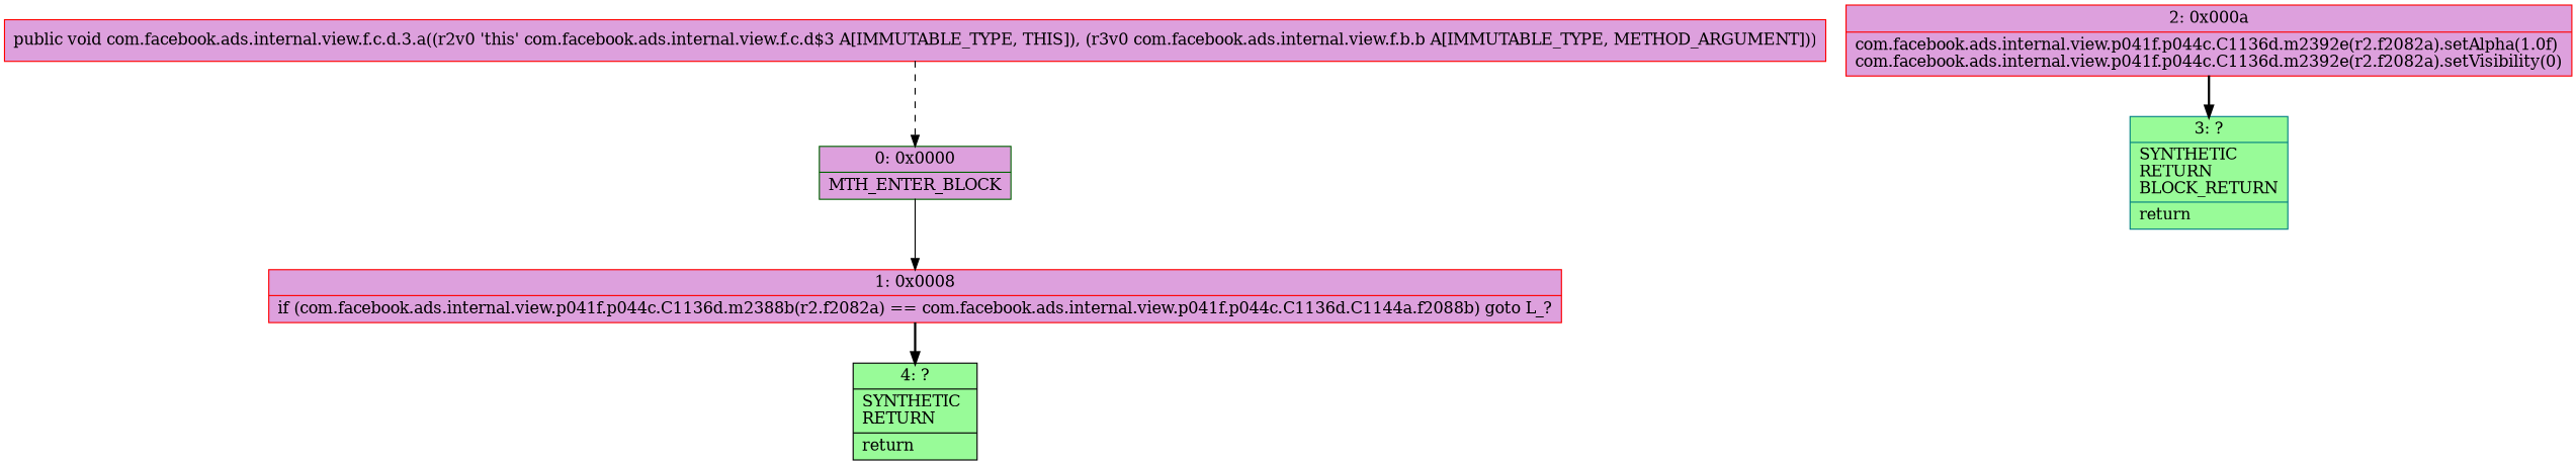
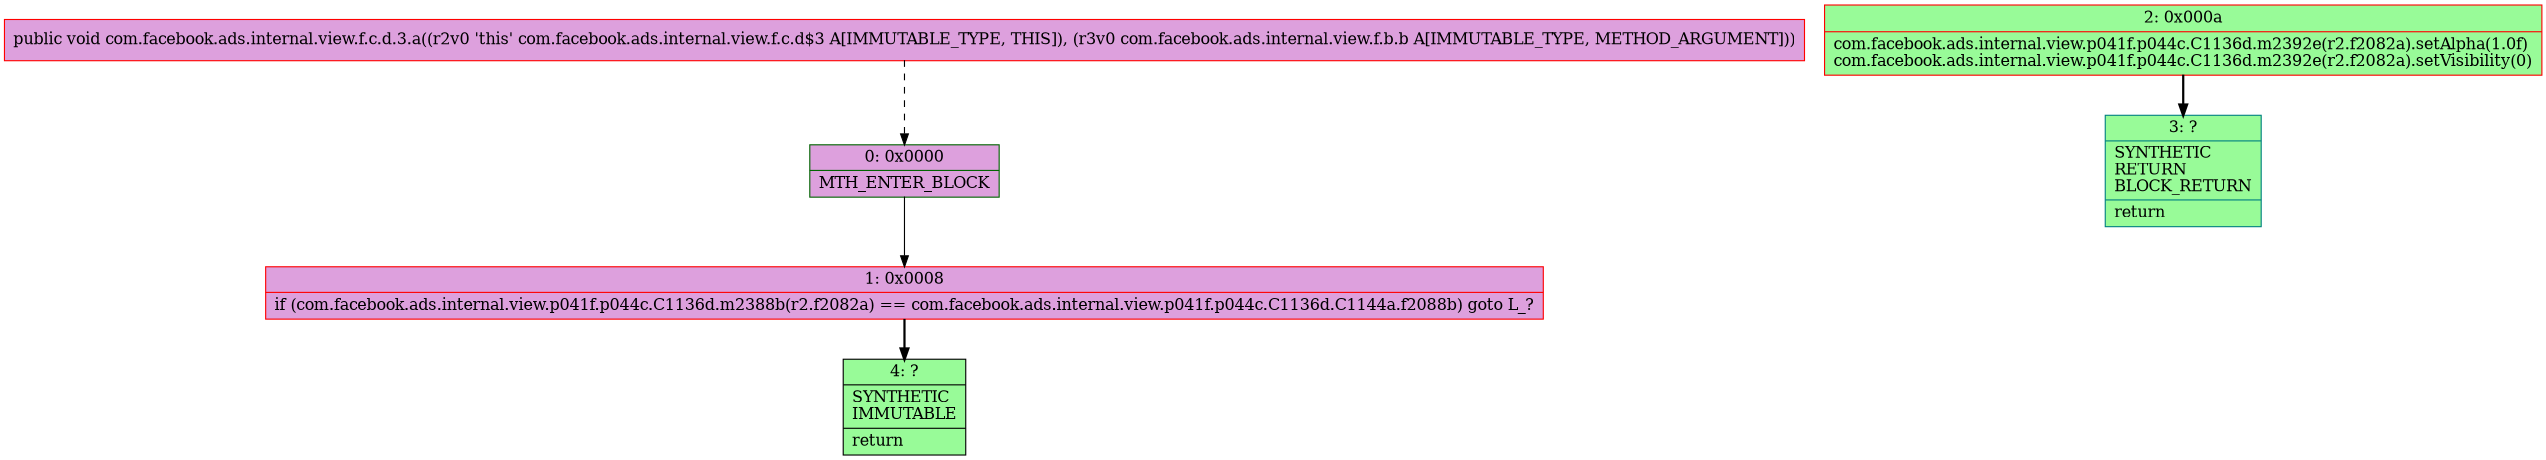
  digraph {
    node [color=red fillcolor=plum shape=record style=filled]
    edge [style=bold]
    n1 [color=darkgreen label="{0\:\ 0x0000|MTH_ENTER_BLOCK\l}"]
    n2 [label="{1\:\ 0x0008|if (com.facebook.ads.internal.view.p041f.p044c.C1136d.m2388b(r2.f2082a) == com.facebook.ads.internal.view.p041f.p044c.C1136d.C1144a.f2088b) goto L_?\l}"]
-   n3 [color=black fillcolor=palegreen label="{4\:\ ?|SYNTHETIC\lRETURN\l|return\l}"]
-   n4 [label="{2\:\ 0x000a|com.facebook.ads.internal.view.p041f.p044c.C1136d.m2392e(r2.f2082a).setAlpha(1.0f)\lcom.facebook.ads.internal.view.p041f.p044c.C1136d.m2392e(r2.f2082a).setVisibility(0)\l}"]
+   n3 [color=black fillcolor=palegreen label="{4\:\ ?|SYNTHETIC\lIMMUTABLE\l|return\l}"]
+   n4 [fillcolor=palegreen label="{2\:\ 0x000a|com.facebook.ads.internal.view.p041f.p044c.C1136d.m2392e(r2.f2082a).setAlpha(1.0f)\lcom.facebook.ads.internal.view.p041f.p044c.C1136d.m2392e(r2.f2082a).setVisibility(0)\l}"]
    n5 [color=teal fillcolor=palegreen label="{3\:\ ?|SYNTHETIC\lRETURN\lBLOCK_RETURN\l|return\l}"]
    n6 [label="{public void com.facebook.ads.internal.view.f.c.d.3.a((r2v0 'this' com.facebook.ads.internal.view.f.c.d$3 A[IMMUTABLE_TYPE, THIS]), (r3v0 com.facebook.ads.internal.view.f.b.b A[IMMUTABLE_TYPE, METHOD_ARGUMENT])) }"]
    n1 -> n2 [style=solid]
    n2 -> n3
    n4 -> n5
    n6 -> n1 [style=dashed]
  }
